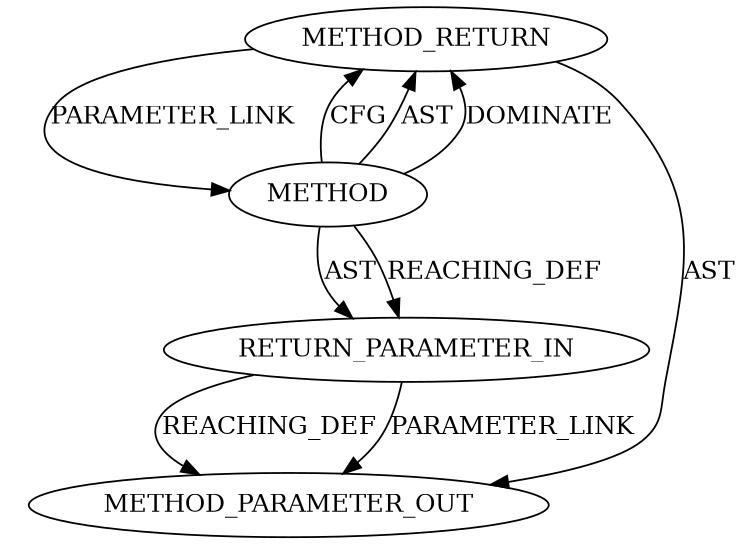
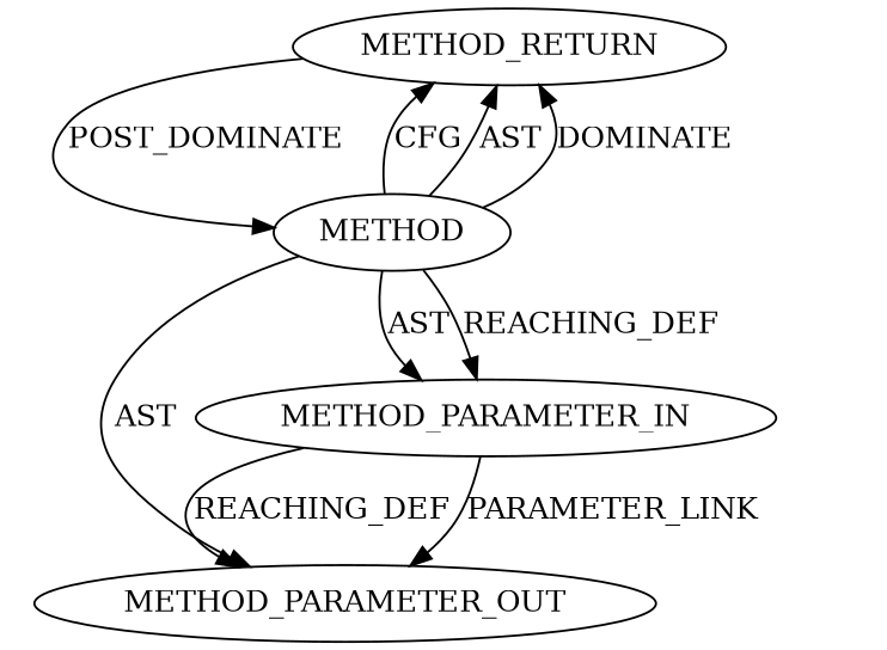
  digraph {
    node [CODE=p1 EVALUATION_STRATEGY=BY_VALUE ORDER=1 TYPE_FULL_NAME=ANY NAME=p1]
    n1 [CODE=RET ORDER=2 label=METHOD_RETURN NAME=""]
    n2 [AST_PARENT_FULL_NAME="<global>" AST_PARENT_TYPE=NAMESPACE_BLOCK CODE="<empty>" FILENAME="<empty>" FULL_NAME=ceph_decode_32 IS_EXTERNAL=true NAME=ceph_decode_32 ORDER=0 label=METHOD EVALUATION_STRATEGY="" TYPE_FULL_NAME=""]
    n3 [INDEX=1 IS_VARIADIC=false label=METHOD_PARAMETER_OUT]
-   n4 [INDEX=1 IS_VARIADIC=false label=RETURN_PARAMETER_IN]
-   n1 -> n2 [label=PARAMETER_LINK]
+   n4 [INDEX=1 IS_VARIADIC=false label=METHOD_PARAMETER_IN]
+   n1 -> n2 [label=POST_DOMINATE]
    n2 -> n1 [label=CFG]
    n2 -> n1 [label=AST]
    n2 -> n1 [label=DOMINATE]
-   n1 -> n3 [label=AST]
+   n2 -> n3 [label=AST]
    n2 -> n4 [label=AST]
    n2 -> n4 [label=REACHING_DEF]
    n4 -> n3 [VARIABLE=p1 label=REACHING_DEF]
    n4 -> n3 [label=PARAMETER_LINK]
  }
